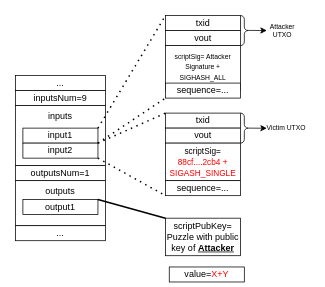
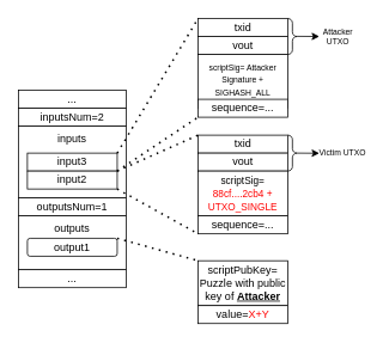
  <mxCell id="0" />
  <mxCell id="1" parent="0" />
  <mxCell id="2" value="..." style="rounded=0;whiteSpace=wrap;html=1;" parent="1" vertex="1"><mxGeometry x="20" y="100" width="120" height="20" as="geometry" /></mxCell>
- <mxCell id="3" value="inputsNum=9" style="rounded=0;whiteSpace=wrap;html=1;" parent="1" vertex="1"><mxGeometry x="20" y="120" width="120" height="20" as="geometry" /></mxCell>
+ <mxCell id="3" value="inputsNum=2" style="rounded=0;whiteSpace=wrap;html=1;" parent="1" vertex="1"><mxGeometry x="20" y="120" width="120" height="20" as="geometry" /></mxCell>
  <mxCell id="4" value="inputs&lt;br&gt;&lt;br&gt;&lt;br&gt;&lt;br&gt;" style="rounded=0;whiteSpace=wrap;html=1;verticalAlign=top;" parent="1" vertex="1"><mxGeometry x="20" y="140" width="120" height="80" as="geometry" /></mxCell>
- <mxCell id="5" value="input1" style="rounded=0;whiteSpace=wrap;html=1;" parent="1" vertex="1"><mxGeometry x="30" y="170" width="100" height="20" as="geometry" /></mxCell>
+ <mxCell id="5" value="input3" style="rounded=0;whiteSpace=wrap;html=1;" parent="1" vertex="1"><mxGeometry x="30" y="170" width="100" height="20" as="geometry" /></mxCell>
  <mxCell id="6" value="input2" style="rounded=0;whiteSpace=wrap;html=1;" parent="1" vertex="1"><mxGeometry x="30" y="190" width="100" height="20" as="geometry" /></mxCell>
  <mxCell id="7" value="outputsNum=1" style="rounded=0;whiteSpace=wrap;html=1;" parent="1" vertex="1"><mxGeometry x="20" y="220" width="120" height="20" as="geometry" /></mxCell>
  <mxCell id="8" value="outputs&lt;br&gt;&lt;br&gt;" style="rounded=0;whiteSpace=wrap;html=1;verticalAlign=top;" parent="1" vertex="1"><mxGeometry x="20" y="240" width="120" height="60" as="geometry" /></mxCell>
- <mxCell id="9" value="output1" style="rounded=0;whiteSpace=wrap;html=1;" parent="1" vertex="1"><mxGeometry x="30" y="265" width="100" height="20" as="geometry" /></mxCell>
+ <mxCell id="9" value="output1" style="whiteSpace=wrap;html=1;rounded=1;" parent="1" vertex="1"><mxGeometry x="30" y="265" width="100" height="20" as="geometry" /></mxCell>
  <mxCell id="10" value="..." style="rounded=0;whiteSpace=wrap;html=1;" parent="1" vertex="1"><mxGeometry x="20" y="300" width="120" height="20" as="geometry" /></mxCell>
  <mxCell id="11" value="txid" style="rounded=0;whiteSpace=wrap;html=1;" vertex="1" parent="1"><mxGeometry x="220" y="20" width="100" height="20" as="geometry" /></mxCell>
  <mxCell id="12" value="" style="endArrow=none;dashed=1;html=1;dashPattern=1 3;strokeWidth=2;rounded=0;exitX=1;exitY=0;exitDx=0;exitDy=0;entryX=0;entryY=0;entryDx=0;entryDy=0;" edge="1" parent="1" source="5" target="11"><mxGeometry width="50" height="50" relative="1" as="geometry"><mxPoint x="170" y="110" as="sourcePoint" /><mxPoint x="220" y="60" as="targetPoint" /></mxGeometry></mxCell>
  <mxCell id="13" value="vout" style="rounded=0;whiteSpace=wrap;html=1;" vertex="1" parent="1"><mxGeometry x="220" y="40" width="100" height="20" as="geometry" /></mxCell>
  <mxCell id="14" value="" style="endArrow=none;dashed=1;html=1;dashPattern=1 3;strokeWidth=2;rounded=0;exitX=1;exitY=0;exitDx=0;exitDy=0;entryX=0;entryY=1;entryDx=0;entryDy=0;" edge="1" parent="1" target="16"><mxGeometry width="50" height="50" relative="1" as="geometry"><mxPoint x="130" y="190" as="sourcePoint" /><mxPoint x="220" y="170" as="targetPoint" /></mxGeometry></mxCell>
  <mxCell id="15" value="&lt;font style=&quot;font-size: 9px&quot;&gt;scriptSig= Attacker Signature + SIGHASH_ALL&lt;/font&gt;" style="rounded=0;whiteSpace=wrap;html=1;verticalAlign=top;" vertex="1" parent="1"><mxGeometry x="220" y="60" width="100" height="60" as="geometry" /></mxCell>
  <mxCell id="16" value="sequence=..." style="rounded=0;whiteSpace=wrap;html=1;" vertex="1" parent="1"><mxGeometry x="220" y="110" width="100" height="20" as="geometry" /></mxCell>
  <mxCell id="17" value="txid" style="rounded=0;whiteSpace=wrap;html=1;" vertex="1" parent="1"><mxGeometry x="220" y="150" width="100" height="20" as="geometry" /></mxCell>
  <mxCell id="18" value="vout" style="rounded=0;whiteSpace=wrap;html=1;" vertex="1" parent="1"><mxGeometry x="220" y="170" width="100" height="20" as="geometry" /></mxCell>
- <mxCell id="19" value="&lt;font style=&quot;font-size: 11px&quot;&gt;scriptSig= &lt;/font&gt;&lt;font color=&quot;#ff0000&quot; style=&quot;font-size: 11px&quot;&gt;&lt;font style=&quot;font-size: 11px&quot;&gt;88cf....2cb4 + SIGASH_SINGLE&lt;/font&gt;&lt;br&gt;&lt;/font&gt;" style="rounded=0;whiteSpace=wrap;html=1;" vertex="1" parent="1"><mxGeometry x="220" y="190" width="100" height="50" as="geometry" /></mxCell>
+ <mxCell id="19" value="&lt;font style=&quot;font-size: 11px&quot;&gt;scriptSig= &lt;/font&gt;&lt;font color=&quot;#ff0000&quot; style=&quot;font-size: 11px&quot;&gt;&lt;font style=&quot;font-size: 11px&quot;&gt;88cf....2cb4 + UTXO_SINGLE&lt;/font&gt;&lt;br&gt;&lt;/font&gt;" style="rounded=0;whiteSpace=wrap;html=1;" vertex="1" parent="1"><mxGeometry x="220" y="190" width="100" height="50" as="geometry" /></mxCell>
  <mxCell id="20" value="sequence=..." style="rounded=0;whiteSpace=wrap;html=1;" vertex="1" parent="1"><mxGeometry x="220" y="240" width="100" height="20" as="geometry" /></mxCell>
  <mxCell id="21" value="" style="endArrow=none;dashed=1;html=1;dashPattern=1 3;strokeWidth=2;rounded=0;entryX=0;entryY=0;entryDx=0;entryDy=0;exitX=1;exitY=0;exitDx=0;exitDy=0;" edge="1" parent="1" source="6" target="17"><mxGeometry width="50" height="50" relative="1" as="geometry"><mxPoint x="160" y="220" as="sourcePoint" /><mxPoint x="230" y="140" as="targetPoint" /></mxGeometry></mxCell>
  <mxCell id="22" value="" style="endArrow=none;dashed=1;html=1;dashPattern=1 3;strokeWidth=2;rounded=0;exitX=1;exitY=1;exitDx=0;exitDy=0;entryX=0;entryY=1;entryDx=0;entryDy=0;" edge="1" parent="1" source="6" target="20"><mxGeometry width="50" height="50" relative="1" as="geometry"><mxPoint x="180" y="260" as="sourcePoint" /><mxPoint x="210" y="280" as="targetPoint" /></mxGeometry></mxCell>
  <mxCell id="23" value="" style="labelPosition=right;align=left;strokeWidth=1;shape=mxgraph.mockup.markup.curlyBrace;html=1;shadow=0;dashed=0;strokeColor=#000000;direction=north;fontSize=9;rotation=-180;" vertex="1" parent="1"><mxGeometry x="315" y="150" width="20" height="40" as="geometry" /></mxCell>
  <mxCell id="24" value="" style="labelPosition=right;align=left;strokeWidth=1;shape=mxgraph.mockup.markup.curlyBrace;html=1;shadow=0;dashed=0;strokeColor=#000000;direction=north;fontSize=9;rotation=-180;fontColor=#000000;" vertex="1" parent="1"><mxGeometry x="315" y="20" width="20" height="40" as="geometry" /></mxCell>
  <mxCell id="25" value="" style="endArrow=classic;html=1;rounded=0;fontSize=9;fontColor=#000000;" edge="1" parent="1"><mxGeometry width="50" height="50" relative="1" as="geometry"><mxPoint x="330" y="39.84" as="sourcePoint" /><mxPoint x="355" y="40" as="targetPoint" /></mxGeometry></mxCell>
  <mxCell id="26" value="Attacker UTXO" style="text;html=1;strokeColor=none;fillColor=none;align=center;verticalAlign=middle;whiteSpace=wrap;rounded=0;fontSize=9;fontColor=#000000;" vertex="1" parent="1"><mxGeometry x="346" y="25" width="60" height="30" as="geometry" /></mxCell>
  <mxCell id="27" value="Victim UTXO" style="text;html=1;strokeColor=none;fillColor=none;align=center;verticalAlign=middle;whiteSpace=wrap;rounded=0;fontSize=9;fontColor=#000000;" vertex="1" parent="1"><mxGeometry x="351" y="155" width="60" height="30" as="geometry" /></mxCell>
  <mxCell id="28" value="" style="endArrow=classic;html=1;rounded=0;fontSize=9;fontColor=#000000;" edge="1" parent="1"><mxGeometry width="50" height="50" relative="1" as="geometry"><mxPoint x="330" y="170" as="sourcePoint" /><mxPoint x="355" y="170.16" as="targetPoint" /></mxGeometry></mxCell>
  <mxCell id="29" value="scriptPubKey=&lt;br&gt;Puzzle with public key of &lt;b&gt;&lt;u&gt;Attacker&lt;/u&gt;&lt;/b&gt;" style="rounded=0;whiteSpace=wrap;html=1;" vertex="1" parent="1"><mxGeometry x="220" y="290" width="100" height="50" as="geometry" /></mxCell>
- <mxCell id="30" value="value=&lt;font color=&quot;#ff0000&quot;&gt;X+Y&lt;/font&gt;" style="rounded=0;whiteSpace=wrap;html=1;" vertex="1" parent="1"><mxGeometry x="225" y="355" width="100" height="20" as="geometry" /></mxCell>
- <mxCell id="31" value="" style="endArrow=none;dashed=0;html=1;dashPattern=1 3;strokeWidth=2;rounded=0;exitX=1;exitY=0;exitDx=0;exitDy=0;entryX=0;entryY=0;entryDx=0;entryDy=0;" edge="1" parent="1" source="9" target="29"><mxGeometry width="50" height="50" relative="1" as="geometry"><mxPoint x="150" y="275" as="sourcePoint" /><mxPoint x="240" y="325" as="targetPoint" /></mxGeometry></mxCell>
+ <mxCell id="30" value="value=&lt;font color=&quot;#ff0000&quot;&gt;X+Y&lt;/font&gt;" style="rounded=0;whiteSpace=wrap;html=1;" vertex="1" parent="1"><mxGeometry x="220" y="340" width="100" height="20" as="geometry" /></mxCell>
+ <mxCell id="31" value="" style="endArrow=none;dashed=1;html=1;dashPattern=1 3;strokeWidth=2;rounded=0;exitX=1;exitY=0;exitDx=0;exitDy=0;entryX=0;entryY=0;entryDx=0;entryDy=0;" edge="1" parent="1" source="9" target="29"><mxGeometry width="50" height="50" relative="1" as="geometry"><mxPoint x="150" y="275" as="sourcePoint" /><mxPoint x="240" y="325" as="targetPoint" /></mxGeometry></mxCell>
